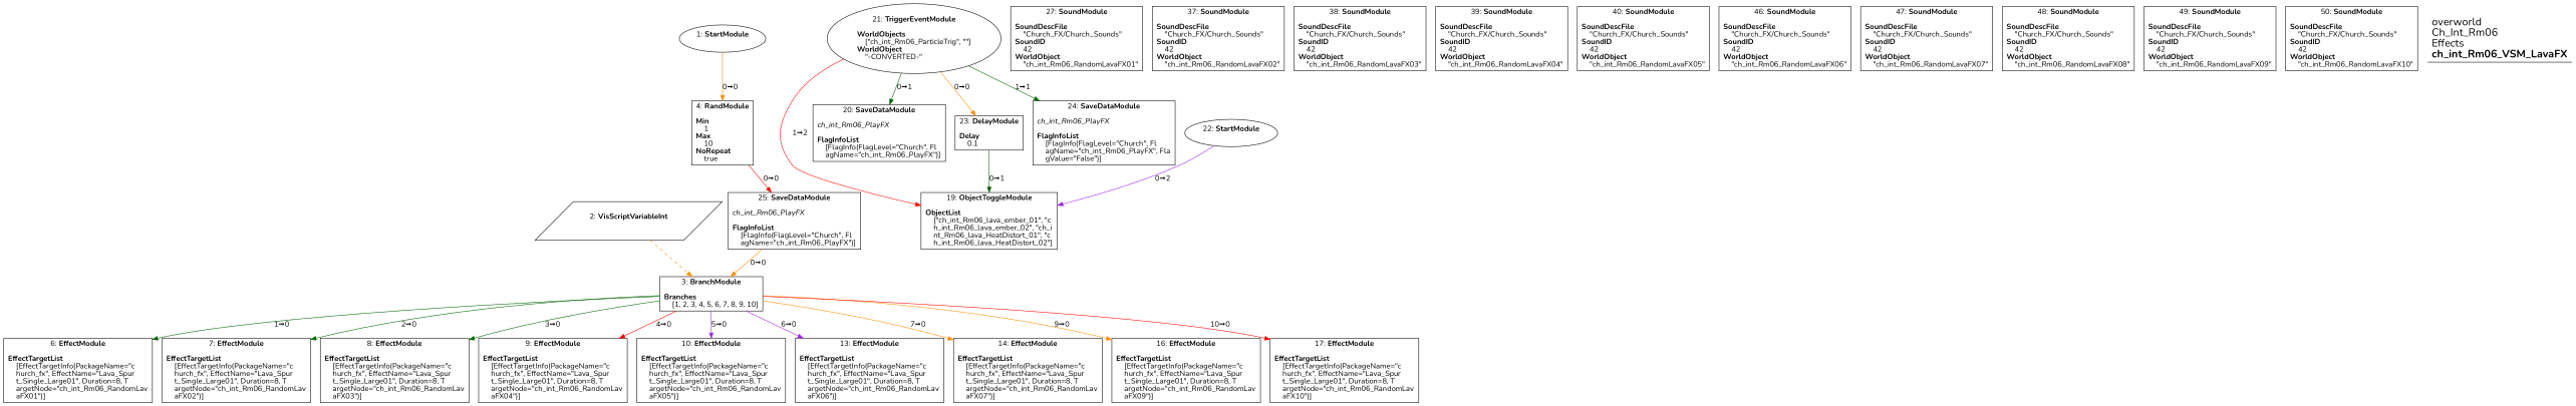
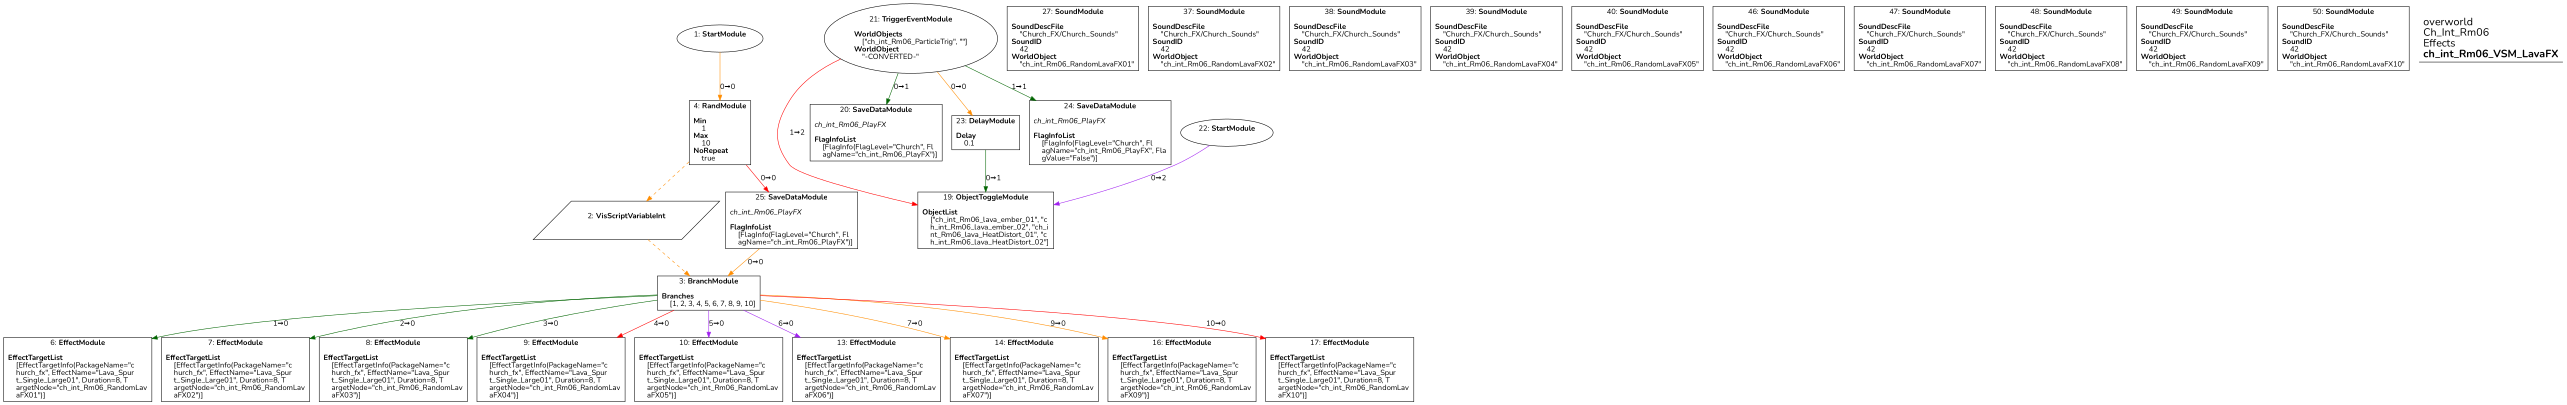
  digraph {
    fontname=Nunito
    splines=spline
    node [fontname=Nunito shape=box]
    edge [color=darkorange fontname=Nunito]
    n1 [label=<1: <b>StartModule</b><br/><br/>> shape=oval]
    n2 [label=<4: <b>RandModule</b><br/><br/><b>Min</b><br align="left"/>    1<br align="left"/><b>Max</b><br align="left"/>    10<br align="left"/><b>NoRepeat</b><br align="left"/>    true<br align="left"/>>]
    n3 [label=<2: <b>VisScriptVariableInt</b><br/><br/>> shape=parallelogram]
    n4 [label=<25: <b>SaveDataModule</b><br/><br/><i>ch_int_Rm06_PlayFX<br align="left"/></i><br align="left"/><b>FlagInfoList</b><br align="left"/>    [FlagInfo(FlagLevel=&quot;Church&quot;, Fl<br align="left"/>    agName=&quot;ch_int_Rm06_PlayFX&quot;)]<br align="left"/>>]
    n5 [label=<3: <b>BranchModule</b><br/><br/><b>Branches</b><br align="left"/>    [1, 2, 3, 4, 5, 6, 7, 8, 9, 10]<br align="left"/>>]
    n6 [label=<6: <b>EffectModule</b><br/><br/><b>EffectTargetList</b><br align="left"/>    [EffectTargetInfo(PackageName=&quot;c<br align="left"/>    hurch_fx&quot;, EffectName=&quot;Lava_Spur<br align="left"/>    t_Single_Large01&quot;, Duration=8, T<br align="left"/>    argetNode=&quot;ch_int_Rm06_RandomLav<br align="left"/>    aFX01&quot;)]<br align="left"/>>]
    n7 [label=<7: <b>EffectModule</b><br/><br/><b>EffectTargetList</b><br align="left"/>    [EffectTargetInfo(PackageName=&quot;c<br align="left"/>    hurch_fx&quot;, EffectName=&quot;Lava_Spur<br align="left"/>    t_Single_Large01&quot;, Duration=8, T<br align="left"/>    argetNode=&quot;ch_int_Rm06_RandomLav<br align="left"/>    aFX02&quot;)]<br align="left"/>>]
    n8 [label=<8: <b>EffectModule</b><br/><br/><b>EffectTargetList</b><br align="left"/>    [EffectTargetInfo(PackageName=&quot;c<br align="left"/>    hurch_fx&quot;, EffectName=&quot;Lava_Spur<br align="left"/>    t_Single_Large01&quot;, Duration=8, T<br align="left"/>    argetNode=&quot;ch_int_Rm06_RandomLav<br align="left"/>    aFX03&quot;)]<br align="left"/>>]
    n9 [label=<9: <b>EffectModule</b><br/><br/><b>EffectTargetList</b><br align="left"/>    [EffectTargetInfo(PackageName=&quot;c<br align="left"/>    hurch_fx&quot;, EffectName=&quot;Lava_Spur<br align="left"/>    t_Single_Large01&quot;, Duration=8, T<br align="left"/>    argetNode=&quot;ch_int_Rm06_RandomLav<br align="left"/>    aFX04&quot;)]<br align="left"/>>]
    n10 [label=<10: <b>EffectModule</b><br/><br/><b>EffectTargetList</b><br align="left"/>    [EffectTargetInfo(PackageName=&quot;c<br align="left"/>    hurch_fx&quot;, EffectName=&quot;Lava_Spur<br align="left"/>    t_Single_Large01&quot;, Duration=8, T<br align="left"/>    argetNode=&quot;ch_int_Rm06_RandomLav<br align="left"/>    aFX05&quot;)]<br align="left"/>>]
    n11 [label=<13: <b>EffectModule</b><br/><br/><b>EffectTargetList</b><br align="left"/>    [EffectTargetInfo(PackageName=&quot;c<br align="left"/>    hurch_fx&quot;, EffectName=&quot;Lava_Spur<br align="left"/>    t_Single_Large01&quot;, Duration=8, T<br align="left"/>    argetNode=&quot;ch_int_Rm06_RandomLav<br align="left"/>    aFX06&quot;)]<br align="left"/>>]
    n12 [label=<14: <b>EffectModule</b><br/><br/><b>EffectTargetList</b><br align="left"/>    [EffectTargetInfo(PackageName=&quot;c<br align="left"/>    hurch_fx&quot;, EffectName=&quot;Lava_Spur<br align="left"/>    t_Single_Large01&quot;, Duration=8, T<br align="left"/>    argetNode=&quot;ch_int_Rm06_RandomLav<br align="left"/>    aFX07&quot;)]<br align="left"/>>]
    n13 [label=<16: <b>EffectModule</b><br/><br/><b>EffectTargetList</b><br align="left"/>    [EffectTargetInfo(PackageName=&quot;c<br align="left"/>    hurch_fx&quot;, EffectName=&quot;Lava_Spur<br align="left"/>    t_Single_Large01&quot;, Duration=8, T<br align="left"/>    argetNode=&quot;ch_int_Rm06_RandomLav<br align="left"/>    aFX09&quot;)]<br align="left"/>>]
    n14 [label=<17: <b>EffectModule</b><br/><br/><b>EffectTargetList</b><br align="left"/>    [EffectTargetInfo(PackageName=&quot;c<br align="left"/>    hurch_fx&quot;, EffectName=&quot;Lava_Spur<br align="left"/>    t_Single_Large01&quot;, Duration=8, T<br align="left"/>    argetNode=&quot;ch_int_Rm06_RandomLav<br align="left"/>    aFX10&quot;)]<br align="left"/>>]
    n15 [label=<19: <b>ObjectToggleModule</b><br/><br/><b>ObjectList</b><br align="left"/>    [&quot;ch_int_Rm06_lava_ember_01&quot;, &quot;c<br align="left"/>    h_int_Rm06_lava_ember_02&quot;, &quot;ch_i<br align="left"/>    nt_Rm06_lava_HeatDistort_01&quot;, &quot;c<br align="left"/>    h_int_Rm06_lava_HeatDistort_02&quot;]<br align="left"/>>]
    n16 [label=<20: <b>SaveDataModule</b><br/><br/><i>ch_int_Rm06_PlayFX<br align="left"/></i><br align="left"/><b>FlagInfoList</b><br align="left"/>    [FlagInfo(FlagLevel=&quot;Church&quot;, Fl<br align="left"/>    agName=&quot;ch_int_Rm06_PlayFX&quot;)]<br align="left"/>>]
    n17 [label=<21: <b>TriggerEventModule</b><br/><br/><b>WorldObjects</b><br align="left"/>    [&quot;ch_int_Rm06_ParticleTrig&quot;, &quot;&quot;]<br align="left"/><b>WorldObject</b><br align="left"/>    &quot;-CONVERTED-&quot;<br align="left"/>> shape=oval]
    n18 [label=<23: <b>DelayModule</b><br/><br/><b>Delay</b><br align="left"/>    0.1<br align="left"/>>]
    n19 [label=<24: <b>SaveDataModule</b><br/><br/><i>ch_int_Rm06_PlayFX<br align="left"/></i><br align="left"/><b>FlagInfoList</b><br align="left"/>    [FlagInfo(FlagLevel=&quot;Church&quot;, Fl<br align="left"/>    agName=&quot;ch_int_Rm06_PlayFX&quot;, Fla<br align="left"/>    gValue=&quot;False&quot;)]<br align="left"/>>]
    n20 [label=<22: <b>StartModule</b><br/><br/>> shape=oval]
    n21 [label=<27: <b>SoundModule</b><br/><br/><b>SoundDescFile</b><br align="left"/>    &quot;Church_FX/Church_Sounds&quot;<br align="left"/><b>SoundID</b><br align="left"/>    42<br align="left"/><b>WorldObject</b><br align="left"/>    &quot;ch_int_Rm06_RandomLavaFX01&quot;<br align="left"/>>]
    n22 [label=<37: <b>SoundModule</b><br/><br/><b>SoundDescFile</b><br align="left"/>    &quot;Church_FX/Church_Sounds&quot;<br align="left"/><b>SoundID</b><br align="left"/>    42<br align="left"/><b>WorldObject</b><br align="left"/>    &quot;ch_int_Rm06_RandomLavaFX02&quot;<br align="left"/>>]
    n23 [label=<38: <b>SoundModule</b><br/><br/><b>SoundDescFile</b><br align="left"/>    &quot;Church_FX/Church_Sounds&quot;<br align="left"/><b>SoundID</b><br align="left"/>    42<br align="left"/><b>WorldObject</b><br align="left"/>    &quot;ch_int_Rm06_RandomLavaFX03&quot;<br align="left"/>>]
    n24 [label=<39: <b>SoundModule</b><br/><br/><b>SoundDescFile</b><br align="left"/>    &quot;Church_FX/Church_Sounds&quot;<br align="left"/><b>SoundID</b><br align="left"/>    42<br align="left"/><b>WorldObject</b><br align="left"/>    &quot;ch_int_Rm06_RandomLavaFX04&quot;<br align="left"/>>]
    n25 [label=<40: <b>SoundModule</b><br/><br/><b>SoundDescFile</b><br align="left"/>    &quot;Church_FX/Church_Sounds&quot;<br align="left"/><b>SoundID</b><br align="left"/>    42<br align="left"/><b>WorldObject</b><br align="left"/>    &quot;ch_int_Rm06_RandomLavaFX05&quot;<br align="left"/>>]
    n26 [label=<46: <b>SoundModule</b><br/><br/><b>SoundDescFile</b><br align="left"/>    &quot;Church_FX/Church_Sounds&quot;<br align="left"/><b>SoundID</b><br align="left"/>    42<br align="left"/><b>WorldObject</b><br align="left"/>    &quot;ch_int_Rm06_RandomLavaFX06&quot;<br align="left"/>>]
    n27 [label=<47: <b>SoundModule</b><br/><br/><b>SoundDescFile</b><br align="left"/>    &quot;Church_FX/Church_Sounds&quot;<br align="left"/><b>SoundID</b><br align="left"/>    42<br align="left"/><b>WorldObject</b><br align="left"/>    &quot;ch_int_Rm06_RandomLavaFX07&quot;<br align="left"/>>]
    n28 [label=<48: <b>SoundModule</b><br/><br/><b>SoundDescFile</b><br align="left"/>    &quot;Church_FX/Church_Sounds&quot;<br align="left"/><b>SoundID</b><br align="left"/>    42<br align="left"/><b>WorldObject</b><br align="left"/>    &quot;ch_int_Rm06_RandomLavaFX08&quot;<br align="left"/>>]
    n29 [label=<49: <b>SoundModule</b><br/><br/><b>SoundDescFile</b><br align="left"/>    &quot;Church_FX/Church_Sounds&quot;<br align="left"/><b>SoundID</b><br align="left"/>    42<br align="left"/><b>WorldObject</b><br align="left"/>    &quot;ch_int_Rm06_RandomLavaFX09&quot;<br align="left"/>>]
    n30 [label=<50: <b>SoundModule</b><br/><br/><b>SoundDescFile</b><br align="left"/>    &quot;Church_FX/Church_Sounds&quot;<br align="left"/><b>SoundID</b><br align="left"/>    42<br align="left"/><b>WorldObject</b><br align="left"/>    &quot;ch_int_Rm06_RandomLavaFX10&quot;<br align="left"/>>]
    n31 [label=<<font point-size="20">overworld<br align="left"/>Ch_Int_Rm06<br align="left"/>Effects<br align="left"/><b>ch_int_Rm06_VSM_LavaFX</b><br align="left"/></font>> shape=underline]
    n1 -> n2 [label="0→0"]
+   n2 -> n3 [style=dashed]
    n2 -> n4 [color=red label="0→0"]
    n3 -> n5 [style=dashed]
    n4 -> n5 [label="0→0"]
    n5 -> n6 [color=darkgreen label="1→0"]
    n5 -> n7 [color=darkgreen label="2→0"]
    n5 -> n8 [color=darkgreen label="3→0"]
    n5 -> n9 [color=red label="4→0"]
    n5 -> n10 [color=purple label="5→0"]
    n5 -> n11 [color=purple label="6→0"]
    n5 -> n12 [label="7→0"]
    n5 -> n13 [label="9→0"]
    n5 -> n14 [color=red label="10→0"]
    n17 -> n15 [color=red label="1→2"]
    n17 -> n16 [color=darkgreen label="0→1"]
    n17 -> n18 [label="0→0"]
    n17 -> n19 [color=darkgreen label="1→1"]
    n18 -> n15 [color=darkgreen label="0→1"]
    n20 -> n15 [color=purple label="0→2"]
  }
